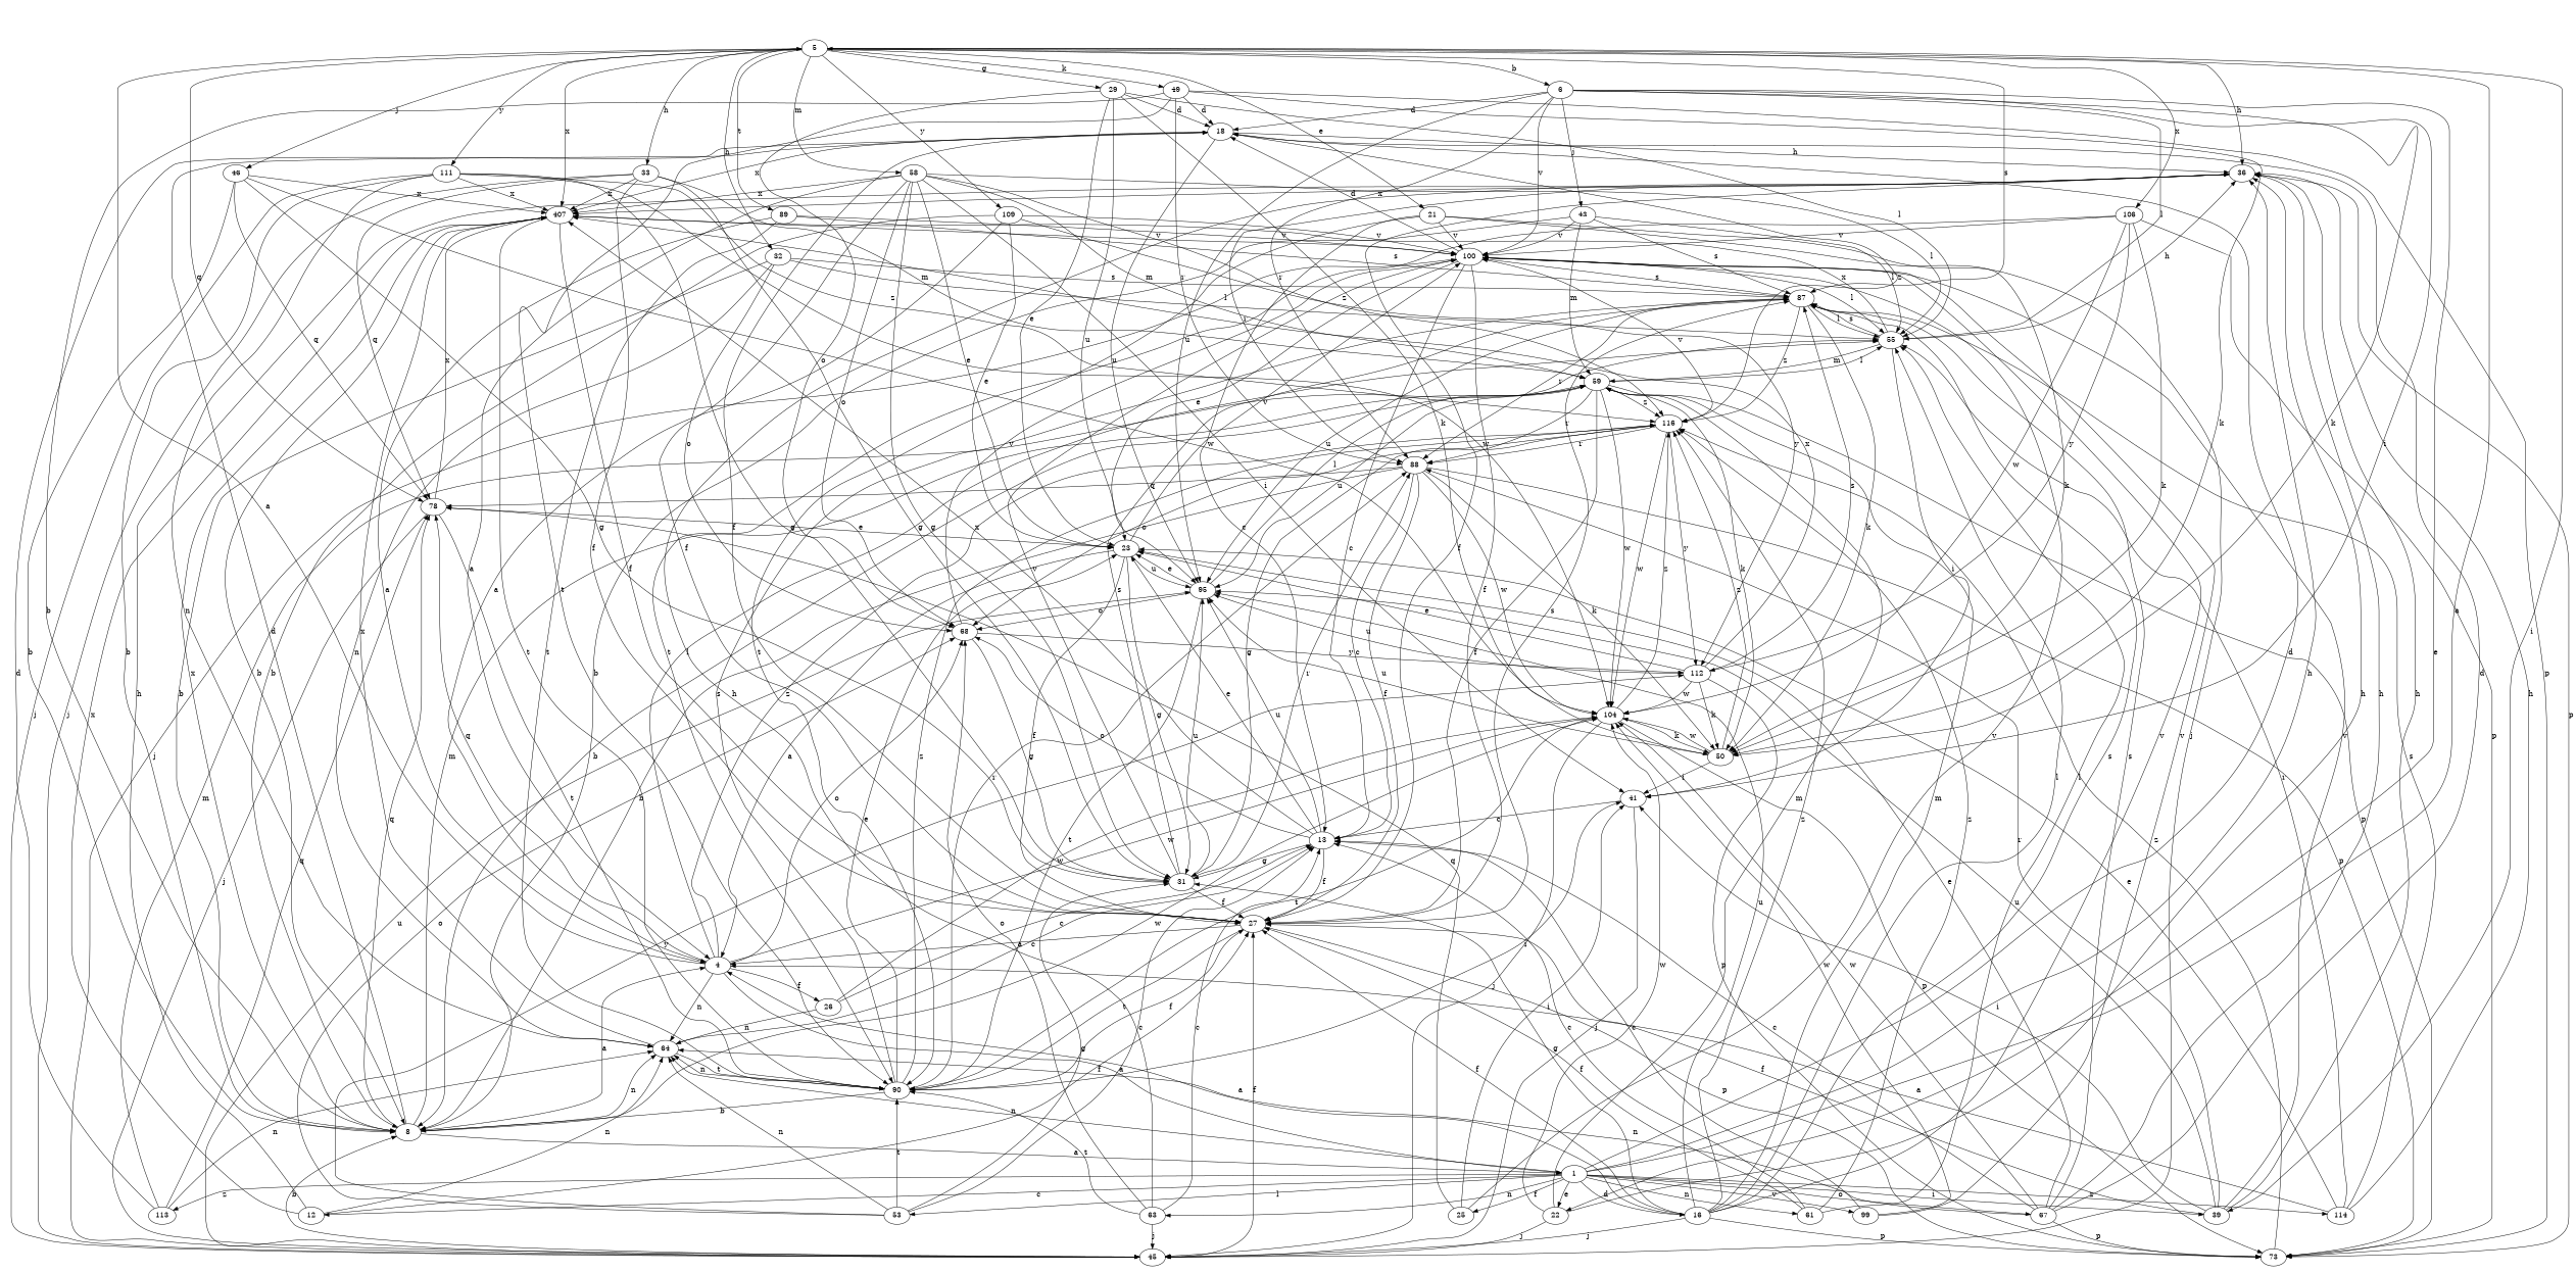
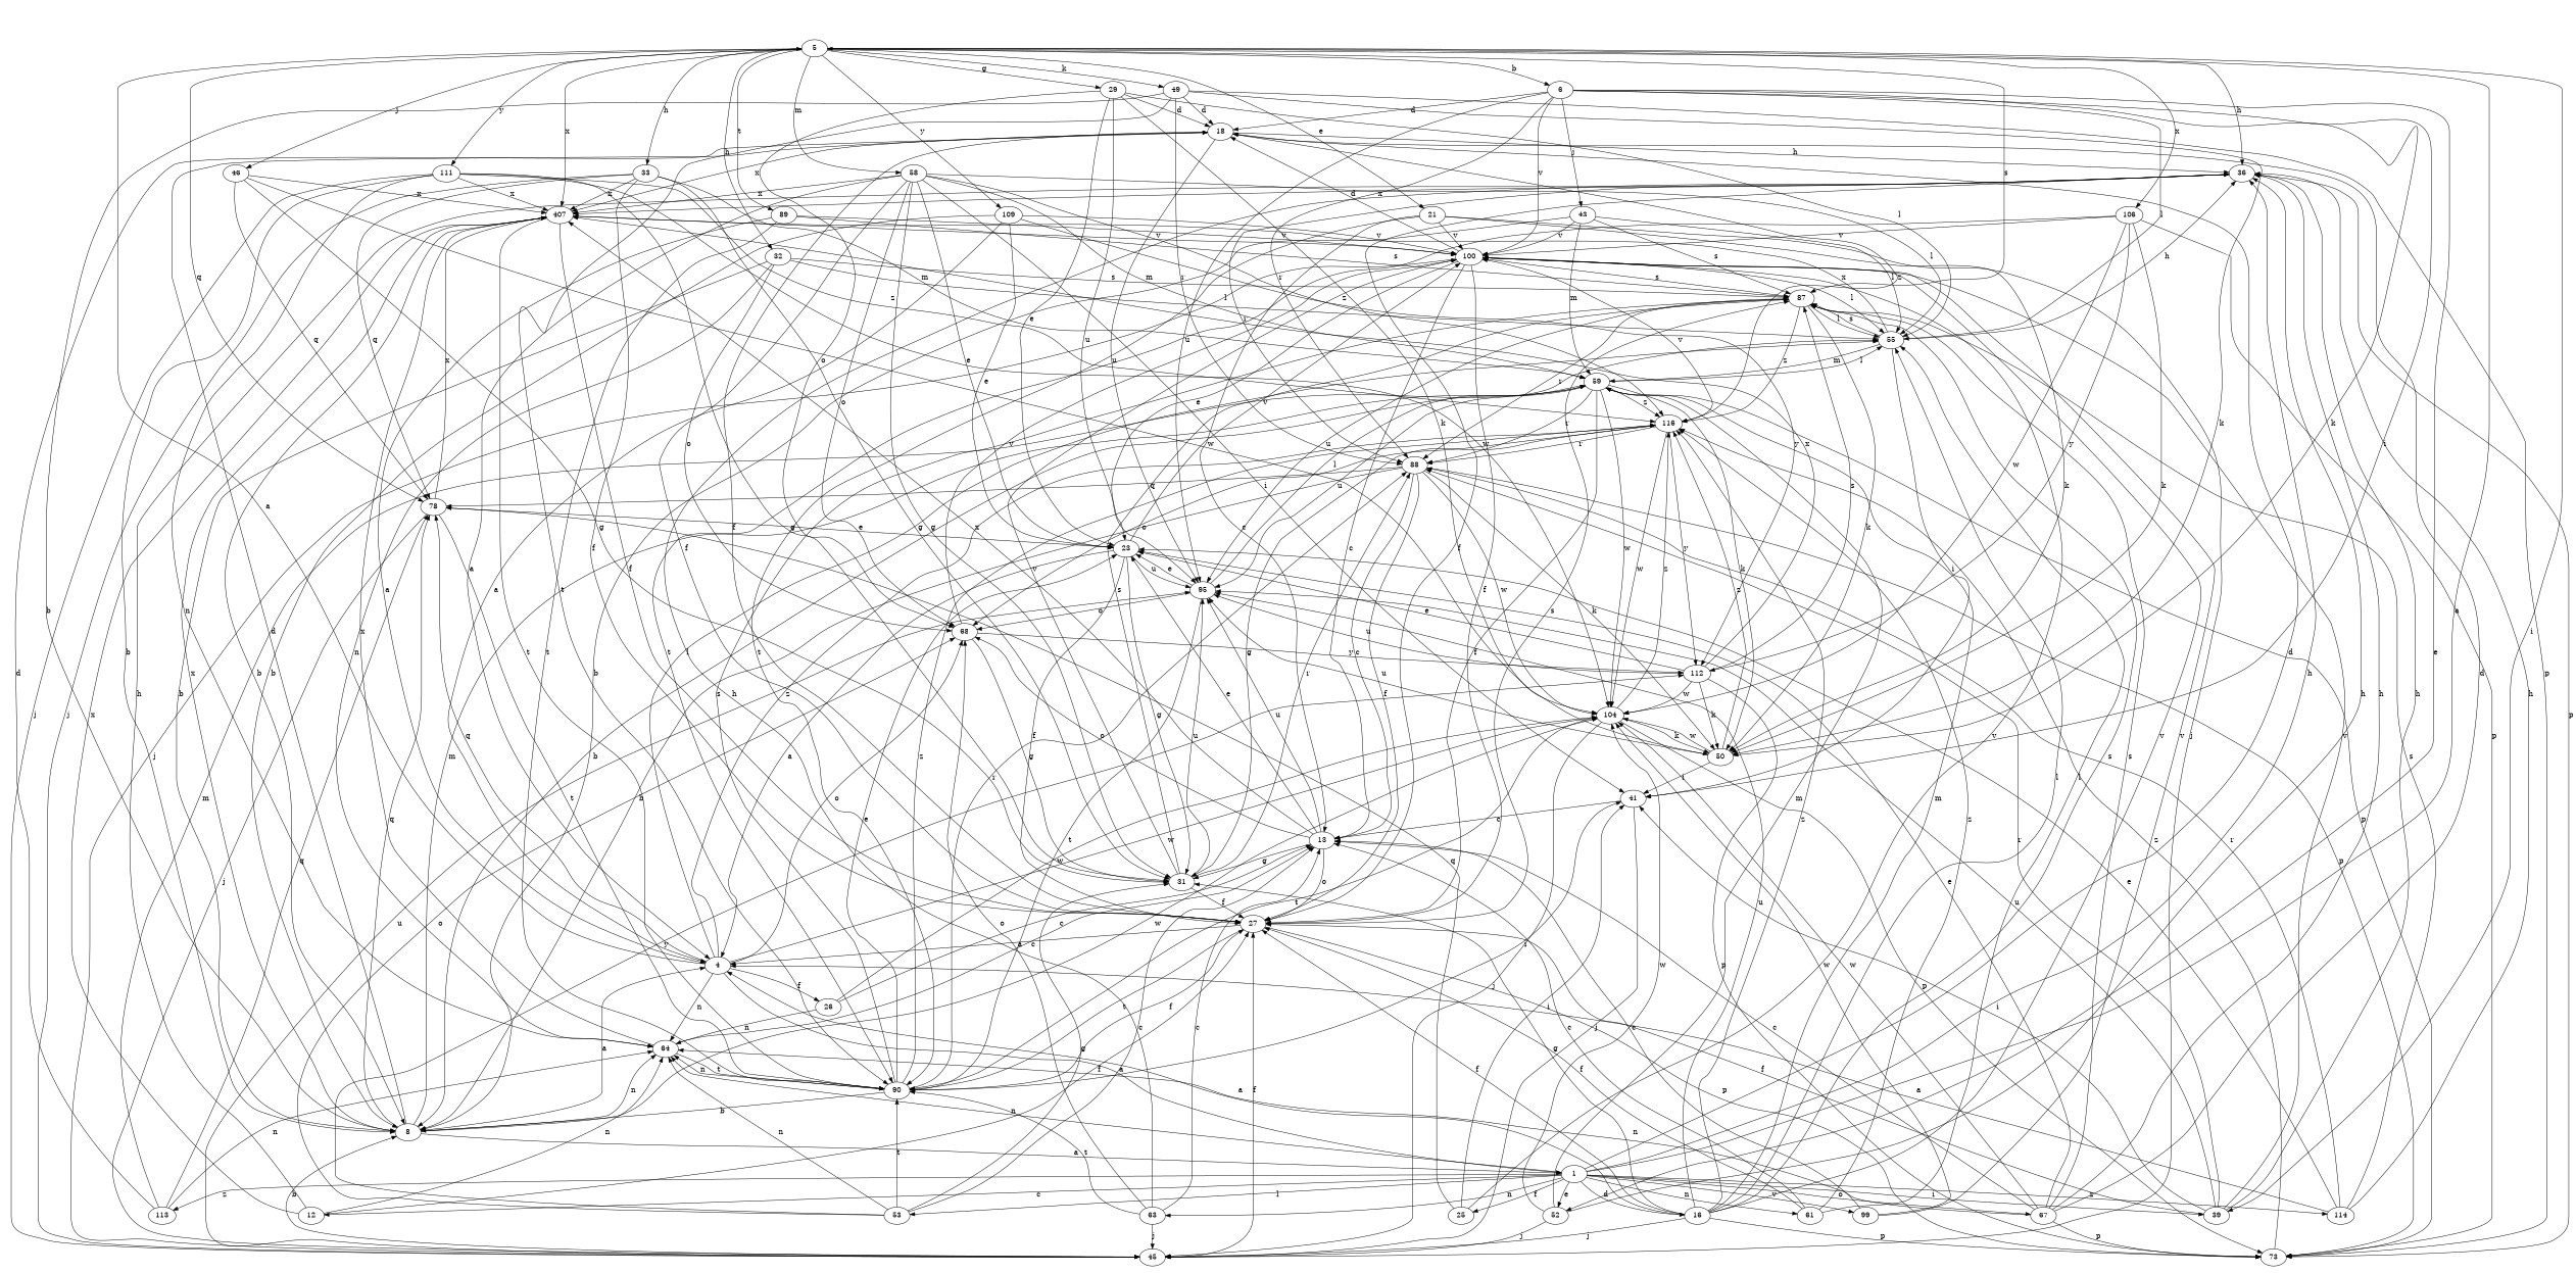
  strict digraph {
    n1 [label=5]
    6
    21
    29
    32
    33
    36
    39
    n9 [label=46]
    49
    58
    78
    87
    89
    106
    n16 [label=407]
    109
    111
    18
-   22
+   22 [label=52]
    55
    41
    43
    50
    n25 [label=88]
    95
    100
    13
    45
    90
    68
    23
    64
    8
    59
    27
    31
    73
    104
    4
    116
    112
    1
    12
    16
    25
    53
    61
    63
    67
    99
    113
    114
    26
    n1 -> 6 [label=b]
    n1 -> 21 [label=e]
    n1 -> 29 [label=g]
    n1 -> 32 [label=h]
    n1 -> 33 [label=h]
    n1 -> 36 [label=h]
    n1 -> 39 [label=i]
    n1 -> n9 [label=j]
    n1 -> 49 [label=k]
    n1 -> 58 [label=m]
    n1 -> 78 [label=q]
    n1 -> 87 [label=s]
    n1 -> 89 [label=t]
    n1 -> 106 [label=x]
    n1 -> n16 [label=x]
    n1 -> 109 [label=y]
    n1 -> 111 [label=y]
    6 -> 18 [label=d]
    6 -> 22 [label=e]
    6 -> 55 [label=l]
    6 -> 41 [label=i]
    6 -> 43 [label=j]
    6 -> 50 [label=k]
    6 -> n25 [label=r]
    6 -> 95 [label=u]
    6 -> 100 [label=v]
    21 -> 50 [label=k]
    21 -> 100 [label=v]
    21 -> 13 [label=c]
    21 -> 45 [label=j]
    21 -> 90 [label=t]
    29 -> 18 [label=d]
    29 -> 55 [label=l]
    29 -> 50 [label=k]
    29 -> 95 [label=u]
    29 -> 68 [label=o]
    29 -> 23 [label=e]
    32 -> 87 [label=s]
    32 -> 55 [label=l]
    32 -> 68 [label=o]
    32 -> 64 [label=n]
    32 -> 8 [label=b]
    33 -> 78 [label=q]
    33 -> n16 [label=x]
    33 -> 45 [label=j]
    33 -> 59 [label=m]
    33 -> 27 [label=f]
    33 -> 31 [label=g]
    36 -> n16 [label=x]
    36 -> n25 [label=r]
    36 -> 27 [label=f]
    36 -> 73 [label=p]
    39 -> 36 [label=h]
    39 -> 41 [label=i]
    39 -> n25 [label=r]
    39 -> 95 [label=u]
    39 -> 100 [label=v]
    39 -> 27 [label=f]
    n9 -> 78 [label=q]
    n9 -> n16 [label=x]
-   n9 -> 8 [label=b]
    n9 -> 31 [label=g]
    n9 -> 104 [label=w]
    49 -> 18 [label=d]
    49 -> 50 [label=k]
    49 -> n25 [label=r]
    49 -> 90 [label=t]
    49 -> 8 [label=b]
    49 -> 73 [label=p]
    58 -> n16 [label=x]
    58 -> 55 [label=l]
    58 -> 41 [label=i]
    58 -> 68 [label=o]
    58 -> 23 [label=e]
    58 -> 59 [label=m]
    58 -> 27 [label=f]
    58 -> 31 [label=g]
    58 -> 4 [label=a]
    58 -> 116 [label=z]
    78 -> n16 [label=x]
    78 -> 45 [label=j]
    78 -> 90 [label=t]
    78 -> 23 [label=e]
    87 -> 55 [label=l]
    87 -> 50 [label=k]
    87 -> n25 [label=r]
    87 -> 95 [label=u]
    87 -> 116 [label=z]
    89 -> 87 [label=s]
    89 -> 100 [label=v]
    89 -> 90 [label=t]
    89 -> 4 [label=a]
    106 -> 50 [label=k]
    106 -> 100 [label=v]
    106 -> 90 [label=t]
    106 -> 73 [label=p]
    106 -> 104 [label=w]
    106 -> 112 [label=y]
    n16 -> 100 [label=v]
    n16 -> 90 [label=t]
    n16 -> 8 [label=b]
    n16 -> 27 [label=f]
    109 -> 100 [label=v]
    109 -> 23 [label=e]
    109 -> 8 [label=b]
    109 -> 4 [label=a]
    109 -> 112 [label=y]
    111 -> n16 [label=x]
    111 -> 45 [label=j]
    111 -> 64 [label=n]
    111 -> 8 [label=b]
    111 -> 31 [label=g]
    111 -> 104 [label=w]
    111 -> 116 [label=z]
    18 -> 36 [label=h]
    18 -> n16 [label=x]
    18 -> 95 [label=u]
    18 -> 27 [label=f]
    18 -> 116 [label=z]
    22 -> 36 [label=h]
    22 -> 45 [label=j]
    22 -> 59 [label=m]
    22 -> 104 [label=w]
    55 -> 36 [label=h]
    55 -> 87 [label=s]
    55 -> n16 [label=x]
    55 -> 41 [label=i]
    55 -> 59 [label=m]
    41 -> 13 [label=c]
    41 -> 45 [label=j]
    43 -> 87 [label=s]
    43 -> 55 [label=l]
    43 -> 100 [label=v]
    43 -> 8 [label=b]
    43 -> 59 [label=m]
    50 -> 41 [label=i]
    50 -> 95 [label=u]
    50 -> 104 [label=w]
    50 -> 116 [label=z]
    n25 -> 78 [label=q]
    n25 -> 50 [label=k]
    n25 -> 13 [label=c]
    n25 -> 8 [label=b]
    n25 -> 27 [label=f]
    n25 -> 73 [label=p]
    n25 -> 104 [label=w]
    95 -> 55 [label=l]
    95 -> 90 [label=t]
    95 -> 68 [label=o]
    95 -> 23 [label=e]
    100 -> 87 [label=s]
    100 -> 18 [label=d]
    100 -> 55 [label=l]
    100 -> 13 [label=c]
    100 -> 45 [label=j]
    100 -> 23 [label=e]
    100 -> 27 [label=f]
    13 -> n16 [label=x]
    13 -> 95 [label=u]
    13 -> 68 [label=o]
    13 -> 23 [label=e]
-   13 -> 27 [label=f]
+   13 -> 27 [label=o]
    13 -> 31 [label=g]
    45 -> 95 [label=u]
    45 -> 8 [label=b]
    45 -> 27 [label=f]
    90 -> 87 [label=s]
    90 -> 41 [label=i]
    90 -> n25 [label=r]
    90 -> 23 [label=e]
    90 -> 64 [label=n]
    90 -> 8 [label=b]
    90 -> 27 [label=f]
    90 -> 116 [label=z]
    68 -> 100 [label=v]
    68 -> 31 [label=g]
    68 -> 112 [label=y]
    23 -> 95 [label=u]
    23 -> 100 [label=v]
    23 -> 27 [label=f]
    23 -> 31 [label=g]
    23 -> 4 [label=a]
    64 -> n16 [label=x]
    64 -> 13 [label=c]
    64 -> 90 [label=t]
    8 -> 78 [label=q]
    8 -> n16 [label=x]
    8 -> 18 [label=d]
    8 -> 64 [label=n]
    8 -> 59 [label=m]
    8 -> 104 [label=w]
    8 -> 4 [label=a]
    8 -> 1 [label=a]
    59 -> 55 [label=l]
    59 -> 50 [label=k]
    59 -> n25 [label=r]
    59 -> 95 [label=u]
    59 -> 8 [label=b]
    59 -> 27 [label=f]
    59 -> 73 [label=p]
    59 -> 104 [label=w]
    59 -> 116 [label=z]
    27 -> 87 [label=s]
    27 -> 90 [label=t]
    27 -> 73 [label=p]
    27 -> 4 [label=a]
    31 -> 87 [label=s]
    31 -> n25 [label=r]
    31 -> 95 [label=u]
    31 -> 100 [label=v]
    31 -> 27 [label=f]
    73 -> 116 [label=z]
    104 -> 50 [label=k]
    104 -> 45 [label=j]
    104 -> 90 [label=t]
    104 -> 73 [label=p]
    104 -> 116 [label=z]
    4 -> n1 [label=a]
    4 -> 78 [label=q]
    4 -> 55 [label=l]
    4 -> 68 [label=o]
    4 -> 64 [label=n]
    4 -> 104 [label=w]
    4 -> 116 [label=z]
    4 -> 1 [label=a]
    4 -> 26 [label=f]
    116 -> n25 [label=r]
    116 -> 100 [label=v]
    116 -> 68 [label=o]
    116 -> 31 [label=g]
    116 -> 104 [label=w]
    116 -> 112 [label=y]
    112 -> 87 [label=s]
    112 -> n16 [label=x]
    112 -> 50 [label=k]
    112 -> 95 [label=u]
    112 -> 23 [label=e]
    112 -> 73 [label=p]
    112 -> 104 [label=w]
    1 -> n1 [label=a]
    1 -> 36 [label=h]
    1 -> 39 [label=i]
    1 -> 18 [label=d]
    1 -> 22 [label=e]
    1 -> 64 [label=n]
    1 -> 12 [label=c]
    1 -> 16 [label=d]
    1 -> 25 [label=f]
    1 -> 53 [label=l]
    1 -> 61 [label=n]
    1 -> 63 [label=n]
    1 -> 67 [label=o]
    1 -> 99 [label=v]
    1 -> 113 [label=z]
    1 -> 114 [label=z]
    12 -> 36 [label=h]
    12 -> n16 [label=x]
    12 -> 64 [label=n]
    12 -> 27 [label=f]
    16 -> 87 [label=s]
    16 -> 55 [label=l]
    16 -> 95 [label=u]
    16 -> 100 [label=v]
    16 -> 45 [label=j]
    16 -> 59 [label=m]
    16 -> 27 [label=f]
    16 -> 31 [label=g]
    16 -> 73 [label=p]
    16 -> 4 [label=a]
    16 -> 116 [label=z]
    25 -> 78 [label=q]
    25 -> 41 [label=i]
    25 -> 100 [label=v]
    53 -> 13 [label=c]
    53 -> 90 [label=t]
    53 -> 68 [label=o]
    53 -> 64 [label=n]
    53 -> 31 [label=g]
    53 -> 112 [label=y]
    61 -> 55 [label=l]
    61 -> 13 [label=c]
    61 -> 27 [label=f]
    61 -> 116 [label=z]
    63 -> 36 [label=h]
    63 -> 13 [label=c]
    63 -> 45 [label=j]
    63 -> 90 [label=t]
    63 -> 68 [label=o]
    67 -> 36 [label=h]
    67 -> 87 [label=s]
    67 -> 18 [label=d]
    67 -> 13 [label=c]
    67 -> 23 [label=e]
    67 -> 64 [label=n]
    67 -> 73 [label=p]
    67 -> 104 [label=w]
    99 -> 100 [label=v]
    99 -> 13 [label=c]
    99 -> 104 [label=w]
    113 -> 78 [label=q]
    113 -> 18 [label=d]
    113 -> 64 [label=n]
    113 -> 59 [label=m]
    114 -> 36 [label=h]
    114 -> 87 [label=s]
-   114 -> 55 [label=r]
+   114 -> n25 [label=r]
    114 -> 23 [label=e]
    114 -> 4 [label=a]
    26 -> 13 [label=c]
    26 -> 64 [label=n]
    26 -> 104 [label=w]
  }
